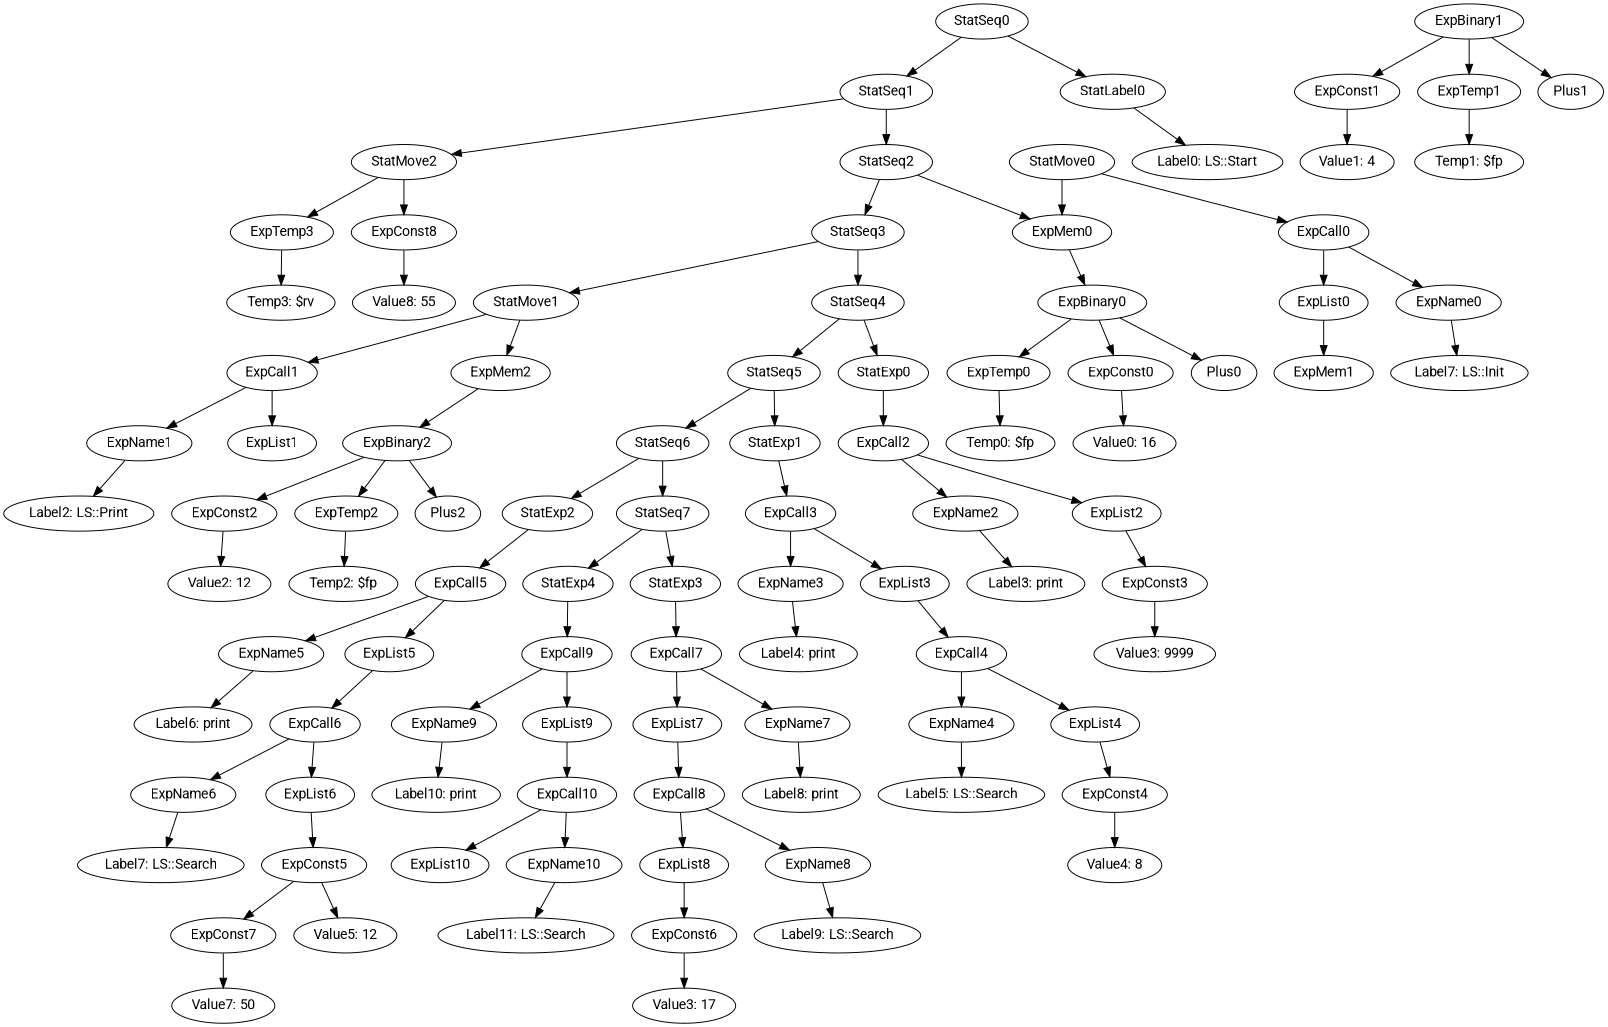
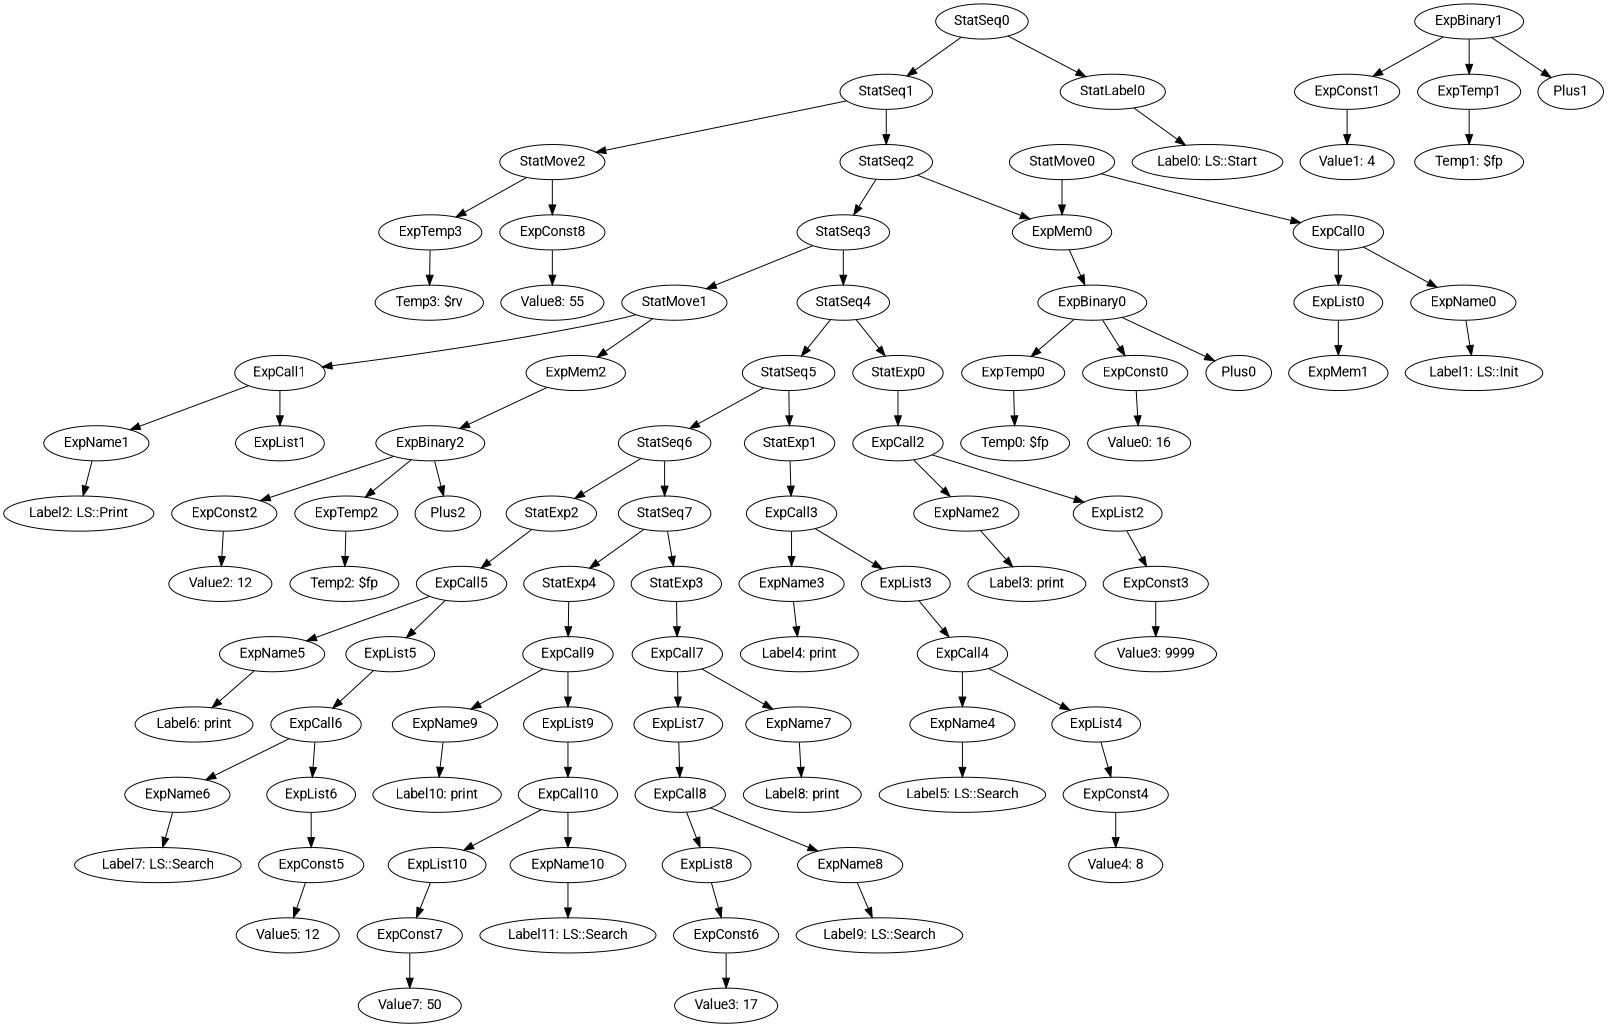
  digraph {
    fontname=Roboto
    ordering=out
    node [fontname=Roboto]
    edge [fontname=Roboto]
    StatMove2
    ExpTemp3
    ExpConst8
    "Temp3: $rv"
    "Value8: 55"
    StatSeq1
    StatSeq2
    StatSeq3
    ExpMem0
    StatMove0
    ExpCall0
    StatMove1
    StatSeq4
    StatExp4
    ExpCall9
    ExpName9
    ExpList9
    "Label10: print"
    ExpCall10
    ExpList10
    ExpConst7
    "Value7: 50"
    ExpName10
    "Label11: LS::Search"
    StatExp3
    ExpCall7
    ExpList7
    ExpName7
    ExpCall8
    "Label8: print"
    ExpList8
    ExpName8
    ExpConst6
    "Label9: LS::Search"
    n35 [label="Value3: 17"]
    StatSeq6
    StatExp2
    StatSeq7
    ExpCall5
    ExpName5
    ExpList5
    ExpConst2
    "Value2: 12"
    ExpName4
    "Label5: LS::Search"
    ExpCall2
    ExpName2
    ExpList2
    "Label3: print"
    ExpConst3
    "Value3: 9999"
    StatExp1
    ExpCall3
    ExpName3
    ExpList3
    "Label4: print"
    ExpCall4
    ExpTemp2
    "Temp2: $fp"
    ExpBinary0
    ExpList0
    ExpName0
    ExpCall1
    ExpMem2
    StatSeq5
    StatExp0
    ExpName1
    ExpList1
    "Label2: LS::Print"
    ExpMem1
    ExpBinary1
    ExpConst1
    ExpTemp1
    Plus1
    ExpBinary2
    Plus2
    "Value1: 4"
    ExpTemp0
    ExpConst0
    Plus0
-   "Label1: LS::Init" [label="Label7: LS::Init"]
+   "Label1: LS::Init"
    "Temp0: $fp"
    "Temp1: $fp"
    "Value0: 16"
    ExpList4
    StatLabel0
    "Label0: LS::Start"
    "Label6: print"
    StatSeq0
    ExpConst4
    "Value4: 8"
    ExpCall6
    ExpName6
    ExpList6
    "Label7: LS::Search"
    ExpConst5
    "Value5: 12"
    StatMove2 -> ExpTemp3
    StatMove2 -> ExpConst8
    ExpTemp3 -> "Temp3: $rv"
    ExpConst8 -> "Value8: 55"
    StatSeq1 -> StatMove2
    StatSeq1 -> StatSeq2
    StatSeq2 -> StatSeq3
    StatSeq2 -> ExpMem0
    StatSeq3 -> StatMove1
    StatSeq3 -> StatSeq4
    ExpMem0 -> ExpBinary0
    StatMove0 -> ExpMem0
    StatMove0 -> ExpCall0
    ExpCall0 -> ExpList0
    ExpCall0 -> ExpName0
    StatMove1 -> ExpCall1
    StatMove1 -> ExpMem2
    StatSeq4 -> StatSeq5
    StatSeq4 -> StatExp0
    StatExp4 -> ExpCall9
    ExpCall9 -> ExpName9
    ExpCall9 -> ExpList9
    ExpName9 -> "Label10: print"
    ExpList9 -> ExpCall10
    ExpCall10 -> ExpList10
    ExpCall10 -> ExpName10
-   ExpConst5 -> ExpConst7
+   ExpList10 -> ExpConst7
    ExpConst7 -> "Value7: 50"
    ExpName10 -> "Label11: LS::Search"
    StatExp3 -> ExpCall7
    ExpCall7 -> ExpList7
    ExpCall7 -> ExpName7
    ExpList7 -> ExpCall8
    ExpName7 -> "Label8: print"
    ExpCall8 -> ExpList8
    ExpCall8 -> ExpName8
    ExpList8 -> ExpConst6
    ExpName8 -> "Label9: LS::Search"
    ExpConst6 -> n35
    StatSeq6 -> StatExp2
    StatSeq6 -> StatSeq7
    StatExp2 -> ExpCall5
    StatSeq7 -> StatExp4
    StatSeq7 -> StatExp3
    ExpCall5 -> ExpName5
    ExpCall5 -> ExpList5
    ExpName5 -> "Label6: print"
    ExpList5 -> ExpCall6
    ExpConst2 -> "Value2: 12"
    ExpName4 -> "Label5: LS::Search"
    ExpCall2 -> ExpName2
    ExpCall2 -> ExpList2
    ExpName2 -> "Label3: print"
    ExpList2 -> ExpConst3
    ExpConst3 -> "Value3: 9999"
    StatExp1 -> ExpCall3
    ExpCall3 -> ExpName3
    ExpCall3 -> ExpList3
    ExpName3 -> "Label4: print"
    ExpList3 -> ExpCall4
    ExpCall4 -> ExpName4
    ExpCall4 -> ExpList4
    ExpTemp2 -> "Temp2: $fp"
    ExpBinary0 -> ExpTemp0
    ExpBinary0 -> ExpConst0
    ExpBinary0 -> Plus0
    ExpList0 -> ExpMem1
    ExpName0 -> "Label1: LS::Init"
    ExpCall1 -> ExpName1
    ExpCall1 -> ExpList1
    ExpMem2 -> ExpBinary2
    StatSeq5 -> StatSeq6
    StatSeq5 -> StatExp1
    StatExp0 -> ExpCall2
    ExpName1 -> "Label2: LS::Print"
    ExpBinary1 -> ExpConst1
    ExpBinary1 -> ExpTemp1
    ExpBinary1 -> Plus1
    ExpConst1 -> "Value1: 4"
    ExpTemp1 -> "Temp1: $fp"
    ExpBinary2 -> ExpConst2
    ExpBinary2 -> ExpTemp2
    ExpBinary2 -> Plus2
    ExpTemp0 -> "Temp0: $fp"
    ExpConst0 -> "Value0: 16"
    ExpList4 -> ExpConst4
    StatLabel0 -> "Label0: LS::Start"
    StatSeq0 -> StatSeq1
    StatSeq0 -> StatLabel0
    ExpConst4 -> "Value4: 8"
    ExpCall6 -> ExpName6
    ExpCall6 -> ExpList6
    ExpName6 -> "Label7: LS::Search"
    ExpList6 -> ExpConst5
    ExpConst5 -> "Value5: 12"
  }
